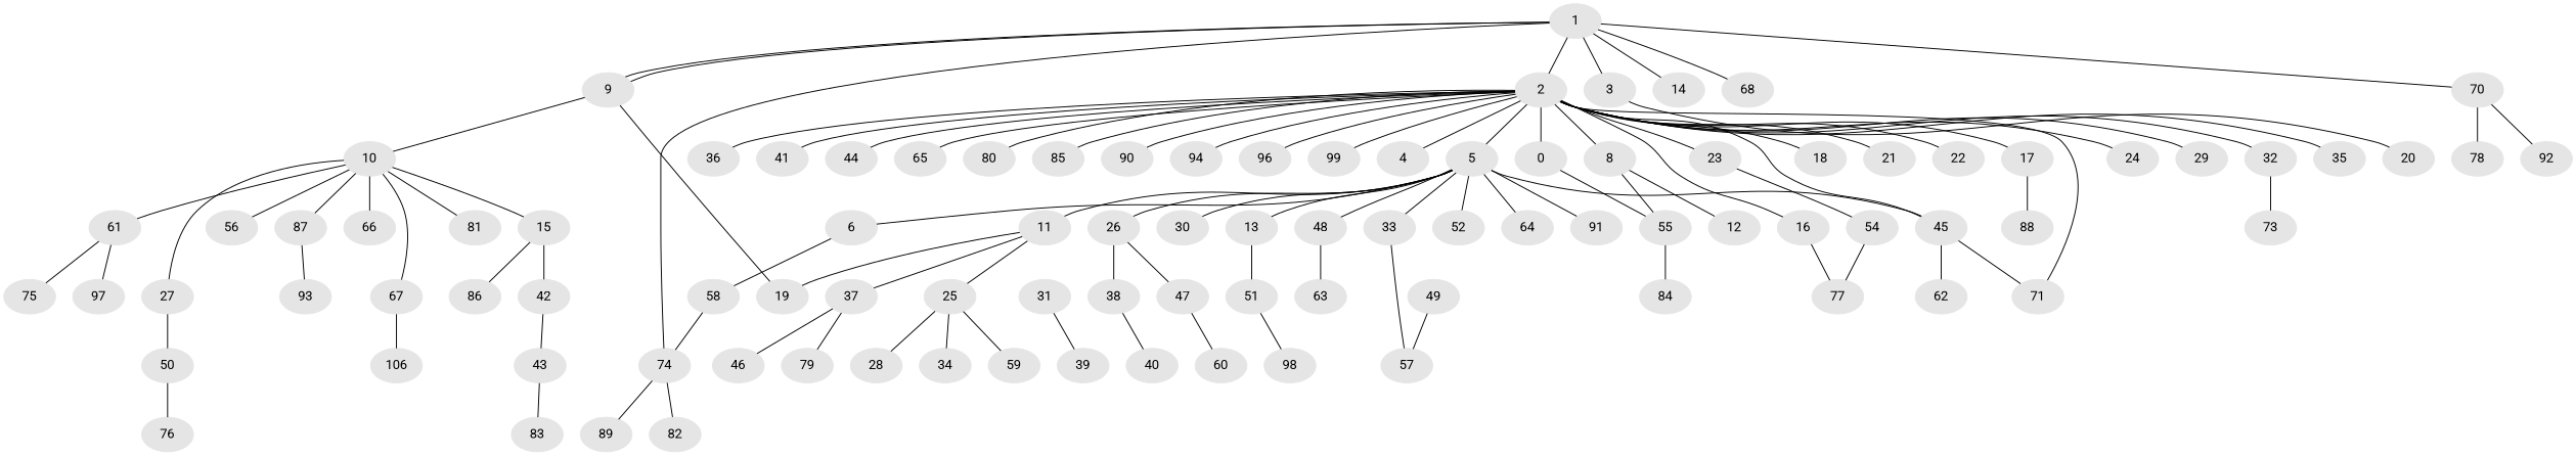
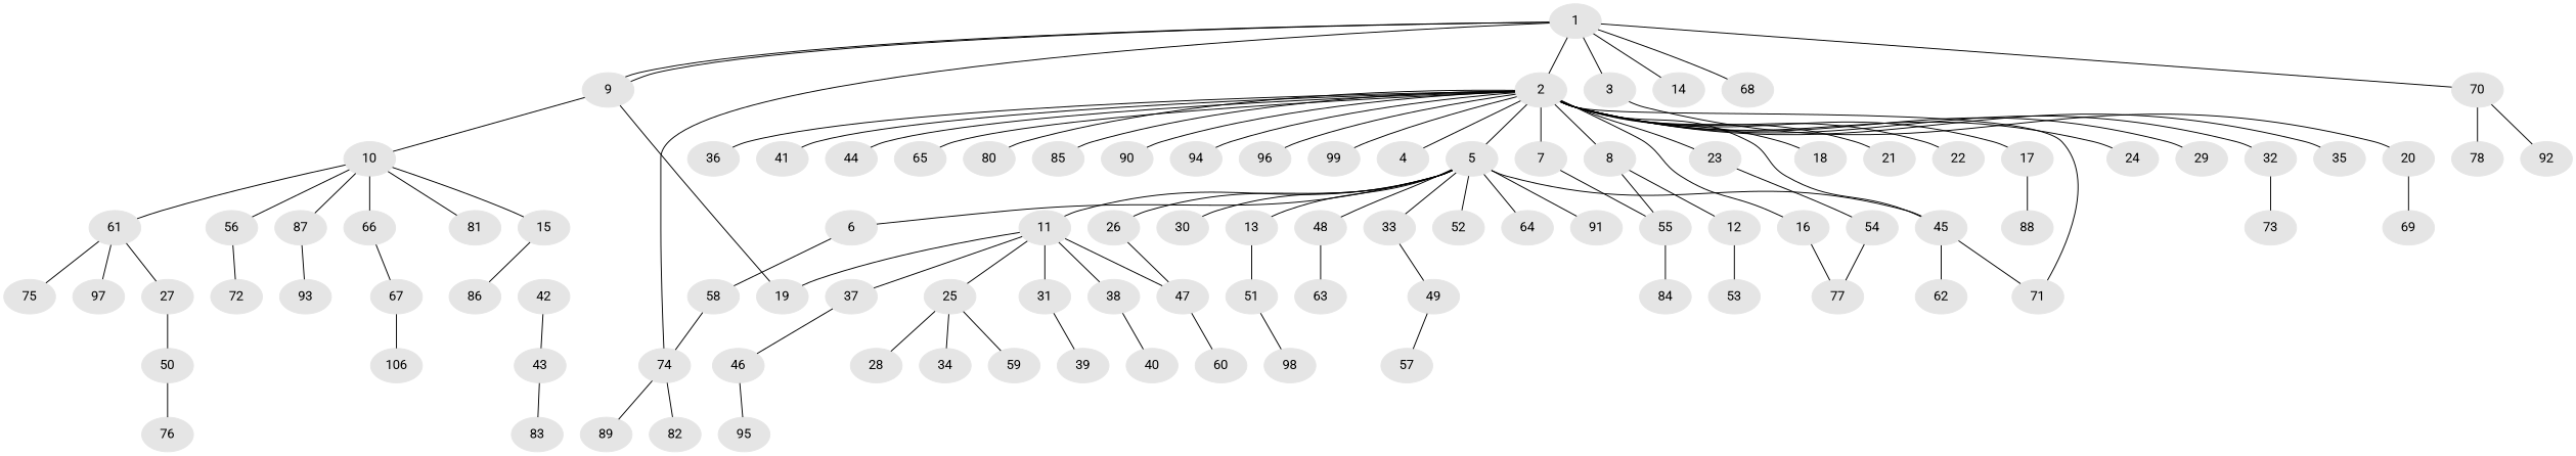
  graph {
    fontname=Roboto
    node [color=gray90 fontname=Roboto style=filled]
    edge [fontname=Roboto]
    1
    2
    3
    9
    14
    68
    70
    74
    4
    5
-   7 [label=0]
+   7
    8
    16
    17
    18
    21
    22
    23
    24
    29
    32
    35
    36
    41
    44
    45
    65
    71
    80
    85
    90
    94
    96
    99
    20
    10
    19
    78
    92
    82
    89
    6
    11
    13
    26
    30
    33
    48
    52
    64
    91
    55
    12
    77
    88
    54
    73
    62
+   69
    58
    25
    31
    37
    38
    47
    51
    49
    63
    84
+   53
    15
    27
    56
    61
    66
    67
    81
    87
    42
    86
    50
    76
+   72
    75
    97
    n86 [label=106]
    93
    28
    34
    59
    39
    46
-   79
    40
    60
    98
    43
    57
+   95
    83
    1 -- 2
    1 -- 3
    1 -- 9
    1 -- 9
    1 -- 14
    1 -- 68
    1 -- 70
    1 -- 74
    2 -- 4
    2 -- 5
    2 -- 7
    2 -- 8
    2 -- 16
    2 -- 17
    2 -- 18
    2 -- 21
    2 -- 22
    2 -- 23
    2 -- 24
    2 -- 29
    2 -- 32
    2 -- 35
    2 -- 36
    2 -- 41
    2 -- 44
    2 -- 45
    2 -- 65
    2 -- 71
    2 -- 80
    2 -- 85
    2 -- 90
    2 -- 94
    2 -- 96
    2 -- 99
    3 -- 20
    9 -- 10
    9 -- 19
    70 -- 78
    70 -- 92
    74 -- 82
    74 -- 89
    5 -- 45
    5 -- 6
    5 -- 11
    5 -- 13
    5 -- 26
    5 -- 30
    5 -- 33
    5 -- 48
    5 -- 52
    5 -- 64
    5 -- 91
    7 -- 55
    8 -- 55
    8 -- 12
    16 -- 77
    17 -- 88
    23 -- 54
    32 -- 73
    45 -- 71
    45 -- 62
+   20 -- 69
    10 -- 15
-   10 -- 27
+   61 -- 27
    10 -- 56
    10 -- 61
    10 -- 66
-   10 -- 67
+   66 -- 67
    10 -- 81
    10 -- 87
    6 -- 58
    11 -- 19
    11 -- 25
+   11 -- 31
    11 -- 37
-   26 -- 38
+   11 -- 38
+   11 -- 47
    13 -- 51
    26 -- 47
-   33 -- 57
+   33 -- 49
    48 -- 63
    55 -- 84
+   12 -- 53
    54 -- 77
    58 -- 74
    25 -- 28
    25 -- 34
    25 -- 59
    31 -- 39
    37 -- 46
-   37 -- 79
    38 -- 40
    47 -- 60
    51 -- 98
    49 -- 57
-   15 -- 42
    15 -- 86
    27 -- 50
+   56 -- 72
    61 -- 75
    61 -- 97
    67 -- n86
    87 -- 93
    42 -- 43
    50 -- 76
+   46 -- 95
    43 -- 83
  }
